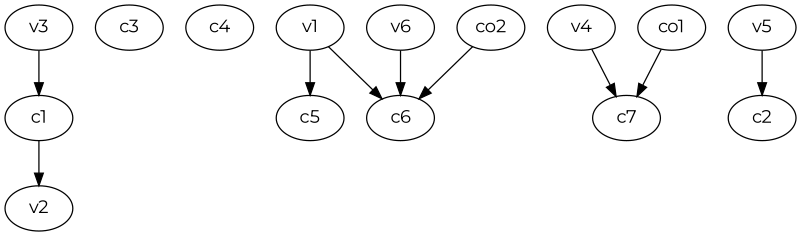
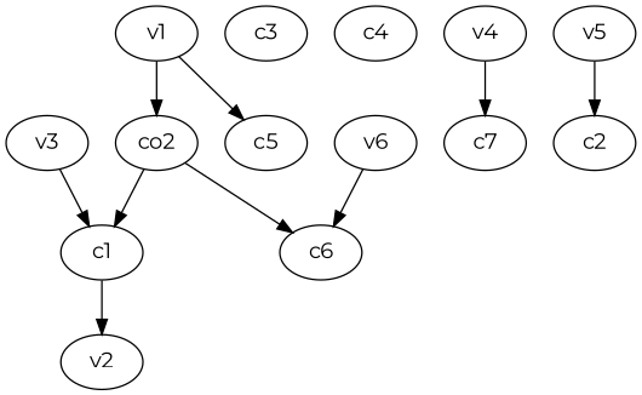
  strict digraph {
    fontname=Montserrat
    node [fontname=Montserrat]
    edge [fontname=Montserrat weight=1]
    c1
    v2
    c3
    c4
    v1
    c5
    c6
    v3
    v4
    c7
    v5
    c2
    v6
-   co1
    co2
    c1 -> v2
    v1 -> c5
-   v1 -> c6
+   v1 -> co2
    v3 -> c1
    v4 -> c7
    v5 -> c2
    v6 -> c6
-   co1 -> c7
+   co2 -> c1
    co2 -> c6
  }
